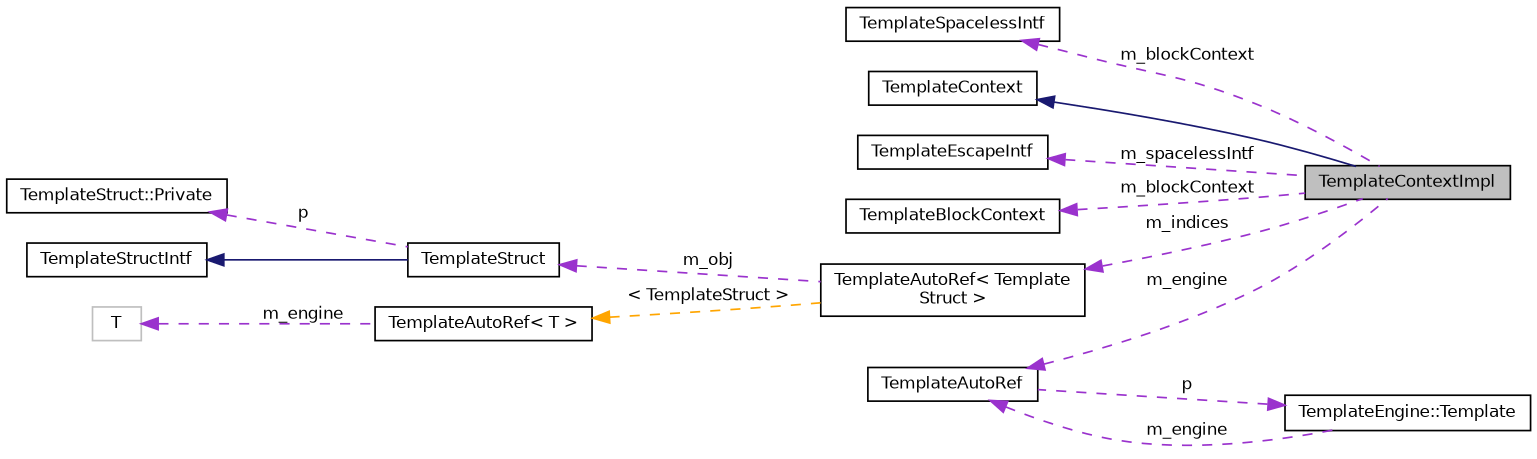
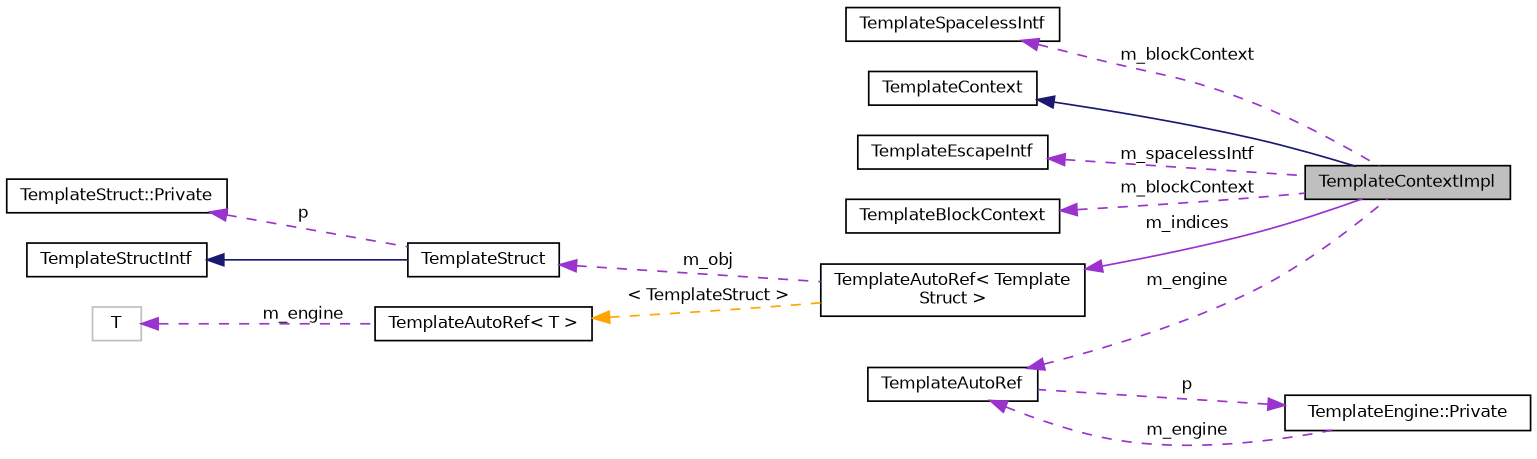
  digraph {
    rankdir=LR
    node [color=black fillcolor=white fontname=Helvetica fontsize=10 shape=record style=filled]
    edge [color=darkorchid3 dir=back fontname=Helvetica fontsize=10 labelfontname=Helvetica labelfontsize=10 style=dashed]
    n1 [fillcolor=grey75 fontcolor=black height=0.2 label=TemplateContextImpl width=0.4]
    n2 [height=0.2 label=TemplateContext width=0.4]
    n3 [height=0.2 label=TemplateEscapeIntf width=0.4]
    n4 [height=0.2 label=TemplateBlockContext width=0.4]
    n5 [height=0.2 label="TemplateAutoRef\< Template\lStruct \>" width=0.4]
    n6 [height=0.2 label=TemplateStruct width=0.4]
    n7 [height=0.2 label=TemplateStructIntf width=0.4]
    n8 [height=0.2 label="TemplateStruct::Private" width=0.4]
    n9 [height=0.2 label="TemplateAutoRef\< T \>" width=0.4]
    n10 [color=grey75 height=0.2 label=T width=0.4]
    n11 [height=0.2 label=TemplateAutoRef width=0.4]
-   n12 [height=0.2 label="TemplateEngine::Template" width=0.4]
+   n12 [height=0.2 label="TemplateEngine::Private" width=0.4]
    n13 [height=0.2 label=TemplateSpacelessIntf width=0.4]
    n2 -> n1 [color=midnightblue style=solid]
    n3 -> n1 [label=" m_spacelessIntf"]
    n4 -> n1 [label=" m_blockContext"]
-   n5 -> n1 [label=" m_indices"]
+   n5 -> n1 [label=" m_indices" style=solid]
    n6 -> n5 [label=" m_obj"]
    n7 -> n6 [color=midnightblue style=solid]
    n8 -> n6 [label=" p"]
    n9 -> n5 [color=orange label=" \< TemplateStruct \>"]
    n10 -> n9 [label=" m_engine"]
    n11 -> n1 [label=" m_engine"]
    n11 -> n12 [label=" m_engine"]
    n12 -> n11 [label=" p"]
    n13 -> n1 [label=" m_blockContext"]
  }
